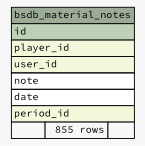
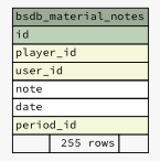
  digraph {
    bgcolor="#f7f7f7"
    fontname="Source Code Pro"
    fontsize=11
    nodesep=0.18
    rankdir=TB
    ranksep=0.46
-   n1 [fontname="Source Code Pro" fontsize=11 label=<     <TABLE BORDER="0" CELLBORDER="1" CELLSPACING="0" BGCOLOR="#ffffff">       <TR><TD COLSPAN="3" BGCOLOR="#9bab96" ALIGN="CENTER">bsdb_material_notes</TD></TR>       <TR><TD PORT="id" COLSPAN="3" BGCOLOR="#bed1b8" ALIGN="LEFT">id</TD></TR>       <TR><TD PORT="player_id" COLSPAN="3" BGCOLOR="#f4f7da" ALIGN="LEFT">player_id</TD></TR>       <TR><TD PORT="user_id" COLSPAN="3" BGCOLOR="#f4f7da" ALIGN="LEFT">user_id</TD></TR>       <TR><TD PORT="note" COLSPAN="3" ALIGN="LEFT">note</TD></TR>       <TR><TD PORT="date" COLSPAN="3" ALIGN="LEFT">date</TD></TR>       <TR><TD PORT="period_id" COLSPAN="3" BGCOLOR="#f4f7da" ALIGN="LEFT">period_id</TD></TR>       <TR><TD ALIGN="LEFT" BGCOLOR="#f7f7f7">  </TD><TD ALIGN="RIGHT" BGCOLOR="#f7f7f7">855 rows</TD><TD ALIGN="RIGHT" BGCOLOR="#f7f7f7">  </TD></TR>     </TABLE>> shape=plaintext]
+   n1 [fontname="Source Code Pro" fontsize=11 label=<     <TABLE BORDER="0" CELLBORDER="1" CELLSPACING="0" BGCOLOR="#ffffff">       <TR><TD COLSPAN="3" BGCOLOR="#9bab96" ALIGN="CENTER">bsdb_material_notes</TD></TR>       <TR><TD PORT="id" COLSPAN="3" BGCOLOR="#bed1b8" ALIGN="LEFT">id</TD></TR>       <TR><TD PORT="player_id" COLSPAN="3" BGCOLOR="#f4f7da" ALIGN="LEFT">player_id</TD></TR>       <TR><TD PORT="user_id" COLSPAN="3" BGCOLOR="#f4f7da" ALIGN="LEFT">user_id</TD></TR>       <TR><TD PORT="note" COLSPAN="3" ALIGN="LEFT">note</TD></TR>       <TR><TD PORT="date" COLSPAN="3" ALIGN="LEFT">date</TD></TR>       <TR><TD PORT="period_id" COLSPAN="3" BGCOLOR="#f4f7da" ALIGN="LEFT">period_id</TD></TR>       <TR><TD ALIGN="LEFT" BGCOLOR="#f7f7f7">  </TD><TD ALIGN="RIGHT" BGCOLOR="#f7f7f7">255 rows</TD><TD ALIGN="RIGHT" BGCOLOR="#f7f7f7">  </TD></TR>     </TABLE>> shape=plaintext]
  }
